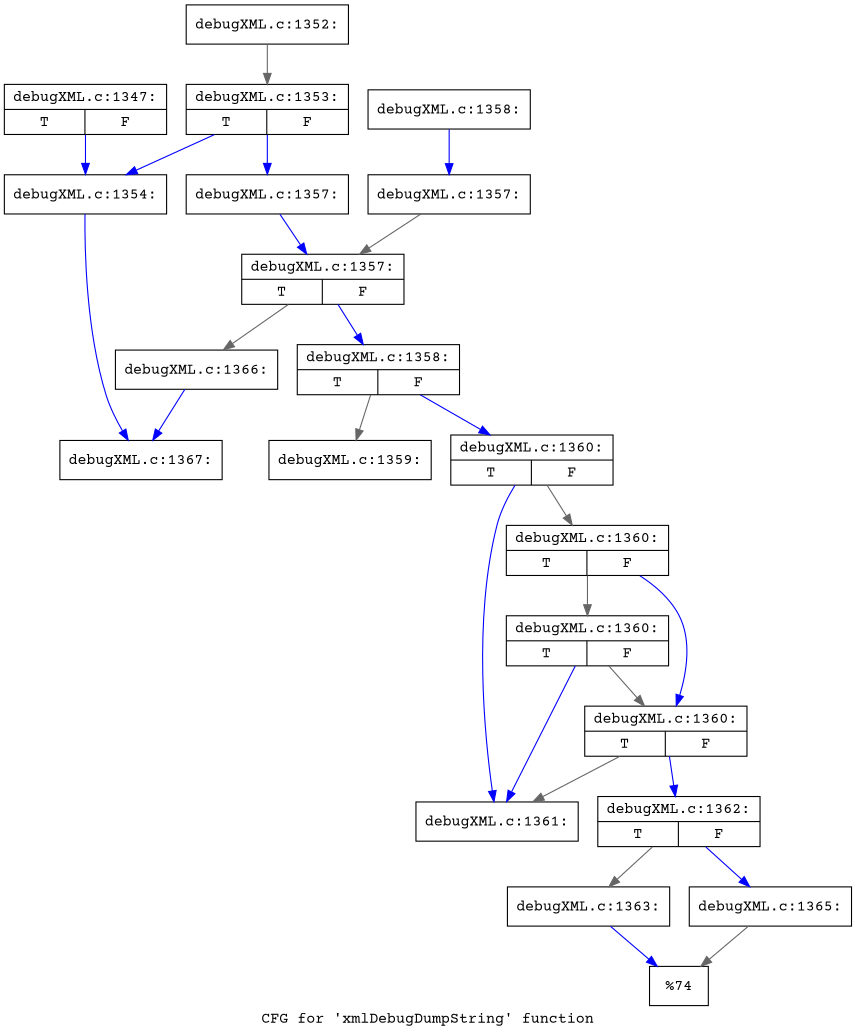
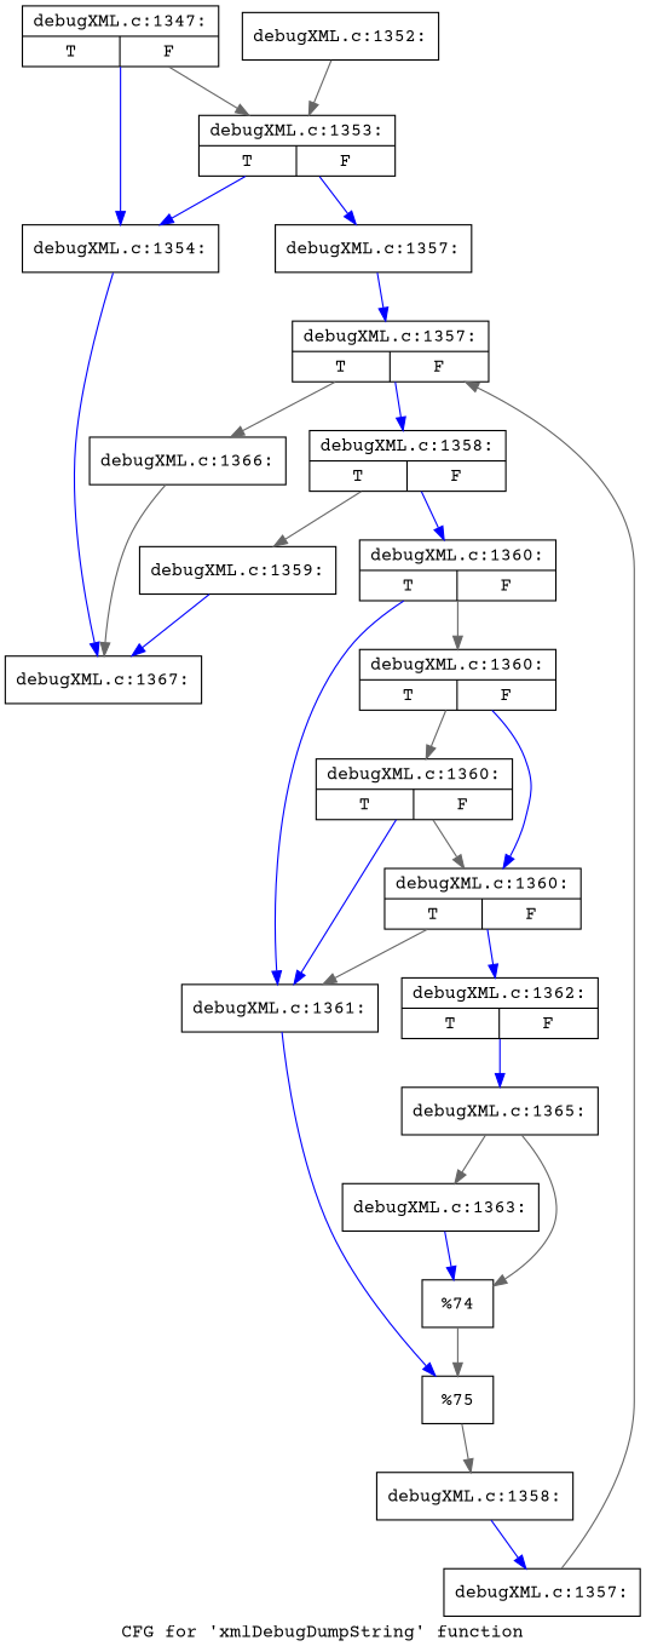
  digraph {
    fontname="Courier Prime"
    label="CFG for 'xmlDebugDumpString' function"
    node [fontname="Courier Prime" shape=record]
    edge [color=blue fontname="Courier Prime"]
    n1 [label="{debugXML.c:1347:|{<s0>T|<s1>F}}"]
    n2 [label="{debugXML.c:1353:|{<s0>T|<s1>F}}"]
    n3 [label="{debugXML.c:1354:}"]
    n4 [label="{debugXML.c:1352:}"]
    n5 [label="{debugXML.c:1357:}"]
    n6 [label="{debugXML.c:1367:}"]
    n7 [label="{debugXML.c:1357:|{<s0>T|<s1>F}}"]
    n8 [label="{debugXML.c:1358:|{<s0>T|<s1>F}}"]
    n9 [label="{debugXML.c:1366:}"]
    n10 [label="{debugXML.c:1359:}"]
    n11 [label="{debugXML.c:1360:|{<s0>T|<s1>F}}"]
    n12 [label="{debugXML.c:1361:}"]
    n13 [label="{debugXML.c:1360:|{<s0>T|<s1>F}}"]
+   n14 [label="{%75}"]
    n15 [label="{debugXML.c:1360:|{<s0>T|<s1>F}}"]
    n16 [label="{debugXML.c:1360:|{<s0>T|<s1>F}}"]
    n17 [label="{debugXML.c:1358:}"]
    n18 [label="{debugXML.c:1362:|{<s0>T|<s1>F}}"]
    n19 [label="{debugXML.c:1363:}"]
    n20 [label="{debugXML.c:1365:}"]
    n21 [label="{%74}"]
    n22 [label="{debugXML.c:1357:}"]
+   n1 -> n2 [color=gray40]
    n1 -> n3
    n2 -> n3
    n2 -> n5
    n3 -> n6
    n4 -> n2 [color=gray40]
    n5 -> n7
    n7 -> n8
    n7 -> n9 [color=gray40]
    n8 -> n10 [color=gray40]
    n8 -> n11
-   n9 -> n6
+   n9 -> n6 [color=gray40]
+   n10 -> n6
    n11 -> n12
    n11 -> n13 [color=gray40]
+   n12 -> n14
    n13 -> n15 [color=gray40]
    n13 -> n16
+   n14 -> n17 [color=gray40]
    n15 -> n12
    n15 -> n16 [color=gray40]
    n16 -> n12 [color=gray40]
    n16 -> n18
    n17 -> n22
-   n18 -> n19 [color=gray40]
+   n20 -> n19 [color=gray40]
    n18 -> n20
    n19 -> n21
    n20 -> n21 [color=gray40]
+   n21 -> n14 [color=gray40]
    n22 -> n7 [color=gray40]
  }
